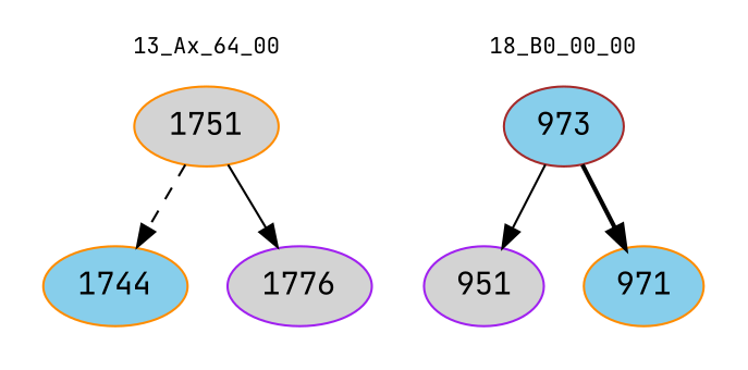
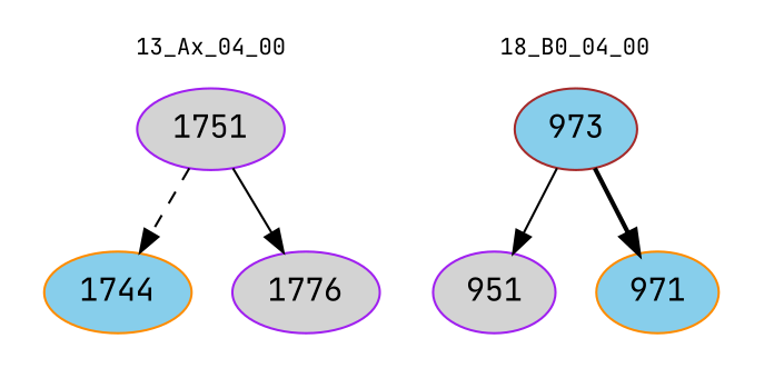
  digraph {
    fontname="JetBrains Mono"
    node [color=purple fillcolor=lightgrey fontname="JetBrains Mono" style=filled]
    edge [color=black fontname="JetBrains Mono" style=solid]
-   n1 [color=darkorange label=1751]
+   n1 [label=1751]
    n2 [color=darkorange fillcolor=skyblue label=1744]
    n3 [label=1776]
    n4 [color=brown fillcolor=skyblue label=973]
    n5 [label=951]
    n6 [color=darkorange fillcolor=skyblue label=971]
    subgraph cluster_1 {
      color=white
      fontsize=10
-     label="13_Ax_64_00"
+     label="13_Ax_04_00"
      n1
      n2
      n3
    }
    subgraph cluster_2 {
      color=white
      fontsize=10
-     label="18_B0_00_00"
+     label="18_B0_04_00"
      n4
      n5
      n6
    }
    n1 -> n2 [style=dashed]
    n1 -> n3
    n4 -> n5
    n4 -> n6 [style=bold]
  }
